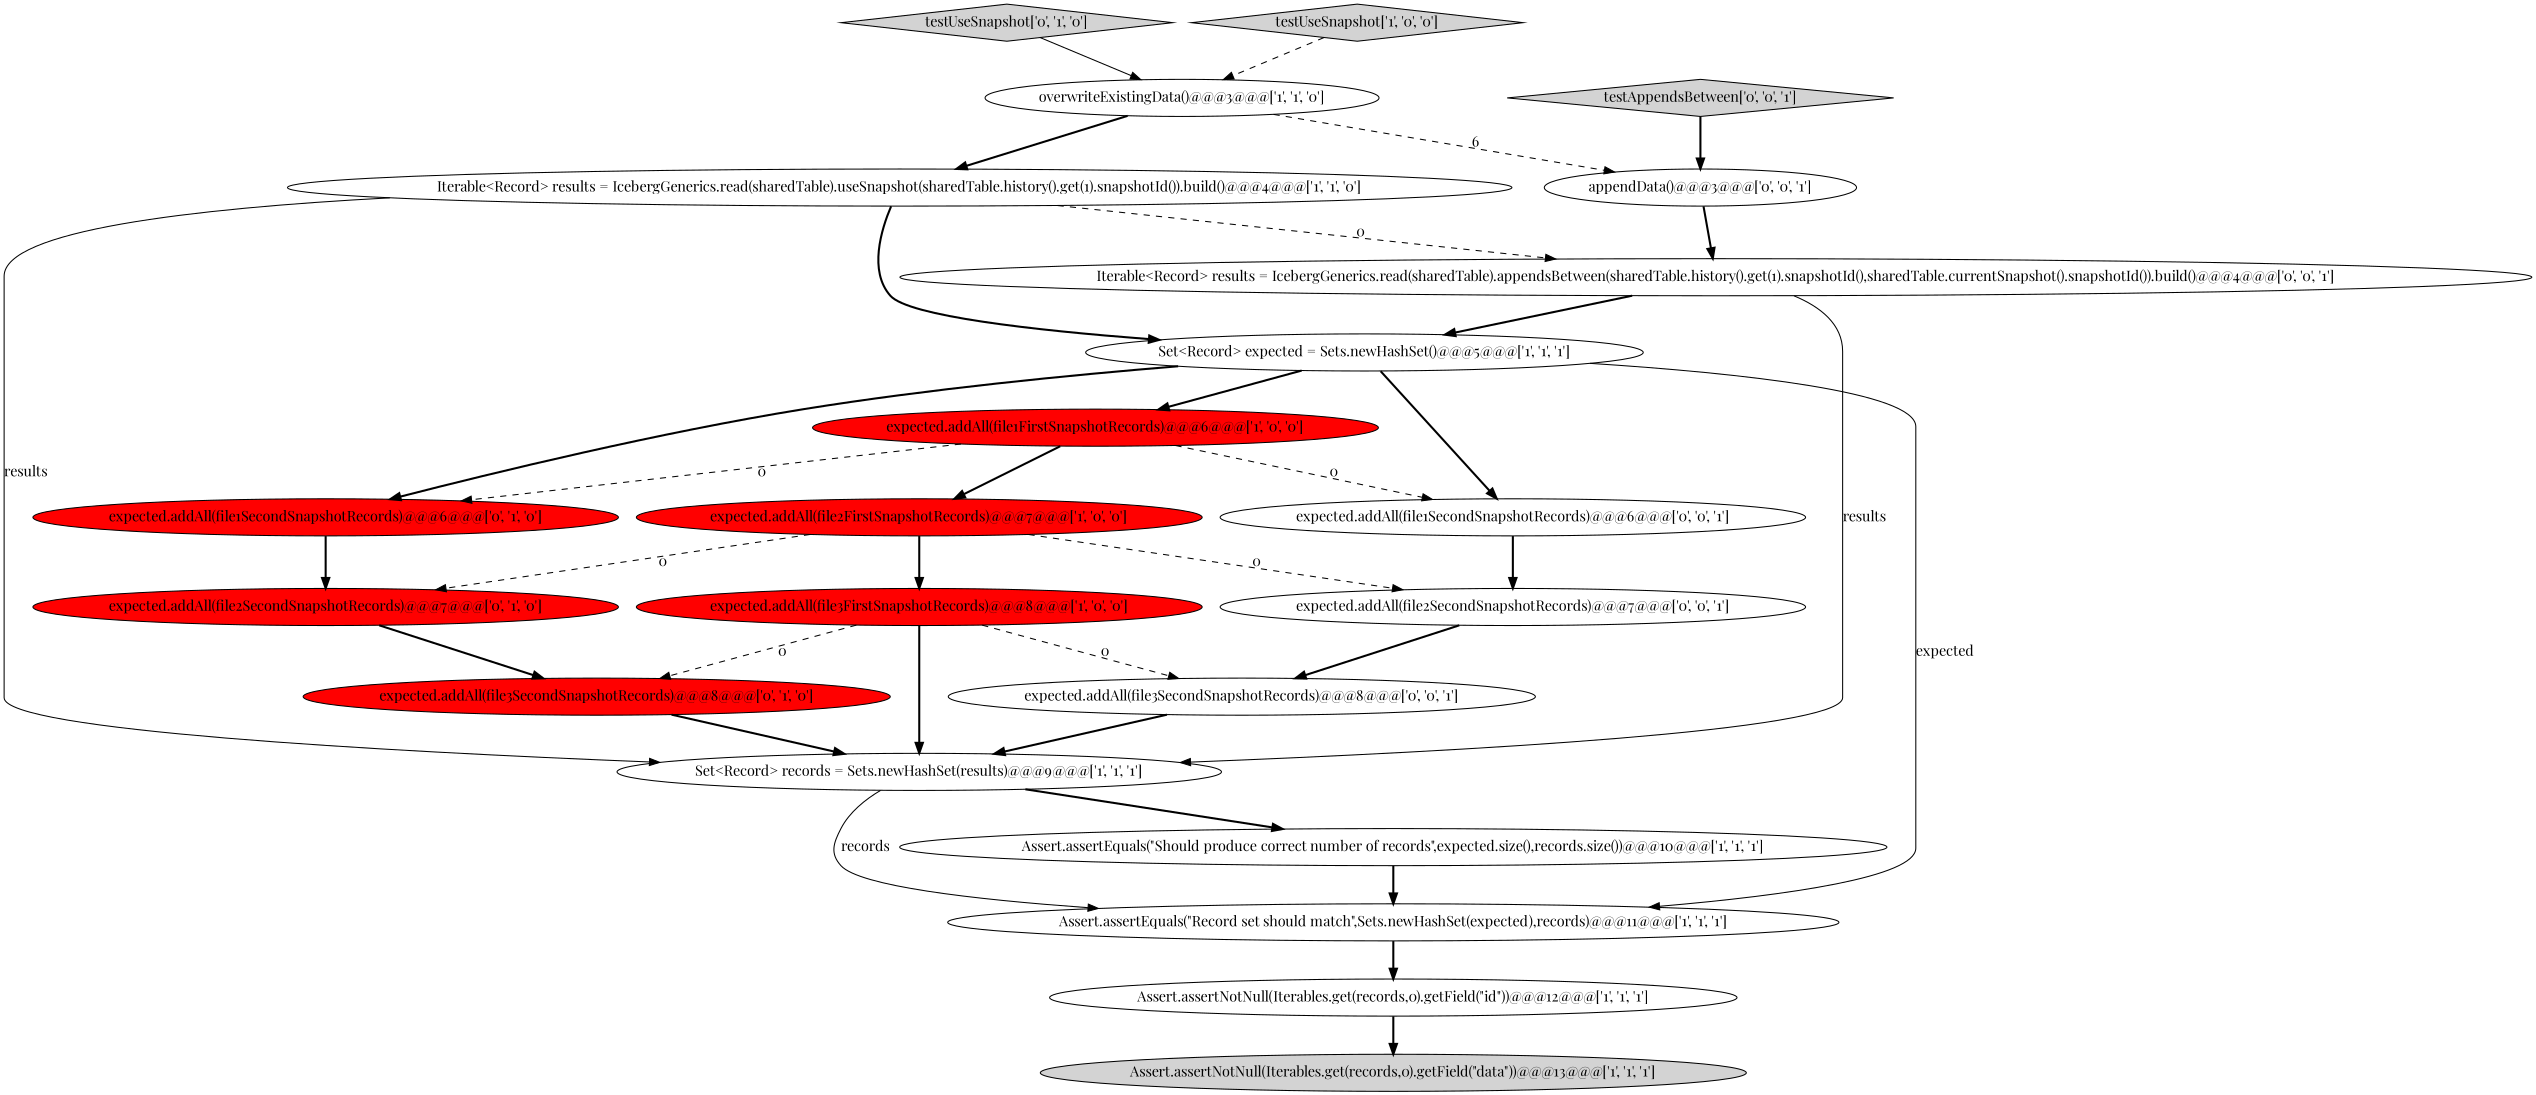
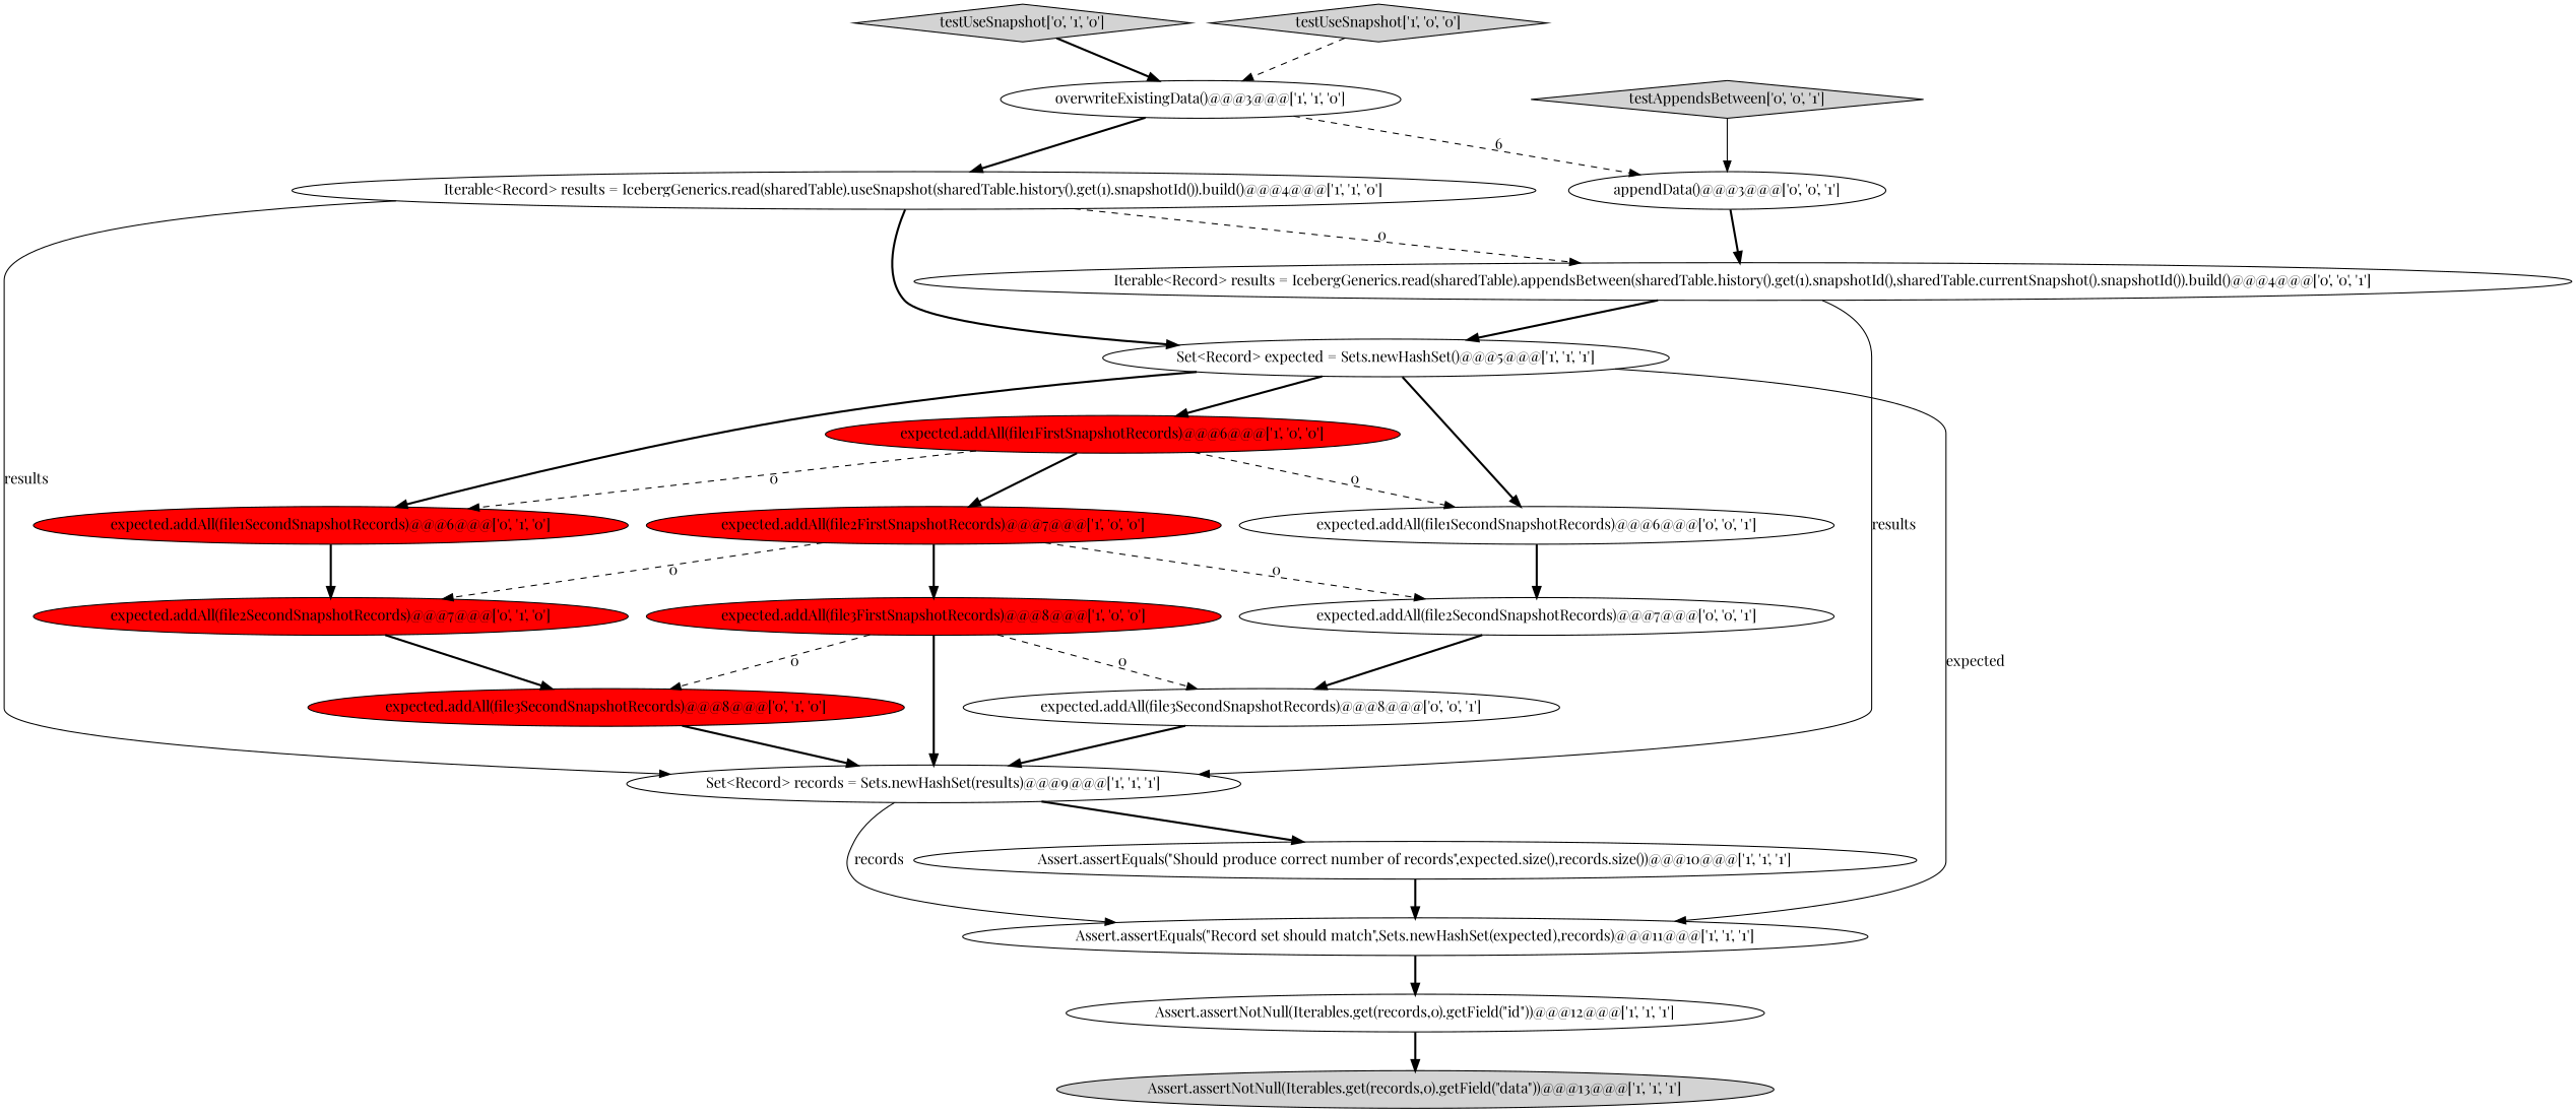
  digraph {
    fontname="Playfair Display"
    node [fillcolor=white fontname="Playfair Display" shape=ellipse style=filled]
    edge [fontname="Playfair Display" style=bold]
    n1 [label="Assert.assertEquals(\"Record set should match\",Sets.newHashSet(expected),records)@@@11@@@['1', '1', '1']"]
    n2 [label="Assert.assertNotNull(Iterables.get(records,0).getField(\"id\"))@@@12@@@['1', '1', '1']"]
    n3 [fillcolor=lightgray label="Assert.assertNotNull(Iterables.get(records,0).getField(\"data\"))@@@13@@@['1', '1', '1']"]
    n4 [label="Iterable<Record> results = IcebergGenerics.read(sharedTable).useSnapshot(sharedTable.history().get(1).snapshotId()).build()@@@4@@@['1', '1', '0']"]
    n5 [label="Set<Record> records = Sets.newHashSet(results)@@@9@@@['1', '1', '1']"]
    n6 [label="Set<Record> expected = Sets.newHashSet()@@@5@@@['1', '1', '1']"]
    n7 [label="Iterable<Record> results = IcebergGenerics.read(sharedTable).appendsBetween(sharedTable.history().get(1).snapshotId(),sharedTable.currentSnapshot().snapshotId()).build()@@@4@@@['0', '0', '1']"]
    n8 [label="Assert.assertEquals(\"Should produce correct number of records\",expected.size(),records.size())@@@10@@@['1', '1', '1']"]
    n9 [label="expected.addAll(file1SecondSnapshotRecords)@@@6@@@['0', '0', '1']"]
    n10 [fillcolor=red label="expected.addAll(file1FirstSnapshotRecords)@@@6@@@['1', '0', '0']"]
    n11 [fillcolor=red label="expected.addAll(file1SecondSnapshotRecords)@@@6@@@['0', '1', '0']"]
    n12 [label="expected.addAll(file3SecondSnapshotRecords)@@@8@@@['0', '0', '1']"]
    n13 [label="expected.addAll(file2SecondSnapshotRecords)@@@7@@@['0', '0', '1']"]
    n14 [label="appendData()@@@3@@@['0', '0', '1']"]
    n15 [fillcolor=red label="expected.addAll(file2FirstSnapshotRecords)@@@7@@@['1', '0', '0']"]
    n16 [fillcolor=red label="expected.addAll(file2SecondSnapshotRecords)@@@7@@@['0', '1', '0']"]
    n17 [fillcolor=red label="expected.addAll(file3FirstSnapshotRecords)@@@8@@@['1', '0', '0']"]
    n18 [fillcolor=red label="expected.addAll(file3SecondSnapshotRecords)@@@8@@@['0', '1', '0']"]
    n19 [fillcolor=lightgray label="testAppendsBetween['0', '0', '1']" shape=diamond]
    n20 [fillcolor=lightgray label="testUseSnapshot['0', '1', '0']" shape=diamond]
    n21 [label="overwriteExistingData()@@@3@@@['1', '1', '0']"]
    n22 [fillcolor=lightgray label="testUseSnapshot['1', '0', '0']" shape=diamond]
    n1 -> n2
    n2 -> n3
    n4 -> n5 [label=results style=solid]
    n4 -> n6
    n4 -> n7 [label=0 style=dashed]
    n5 -> n1 [label=records style=solid]
    n5 -> n8
    n6 -> n1 [label=expected style=solid]
    n6 -> n9
    n6 -> n10
    n6 -> n11
    n7 -> n5 [label=results style=solid]
    n7 -> n6
    n8 -> n1
    n9 -> n13
    n10 -> n9 [label=0 style=dashed]
    n10 -> n11 [label=0 style=dashed]
    n10 -> n15
    n11 -> n16
    n12 -> n5
    n13 -> n12
    n14 -> n7
    n15 -> n13 [label=0 style=dashed]
    n15 -> n16 [label=0 style=dashed]
    n15 -> n17
    n16 -> n18
    n17 -> n5
    n17 -> n12 [label=0 style=dashed]
    n17 -> n18 [label=0 style=dashed]
    n18 -> n5
-   n19 -> n14
-   n20 -> n21 [style=solid]
+   n19 -> n14 [style=solid]
+   n20 -> n21
    n21 -> n4
    n21 -> n14 [label=6 style=dashed]
    n22 -> n21 [style=dashed]
  }
